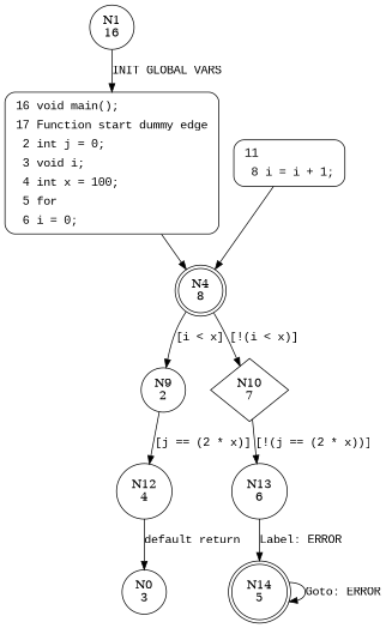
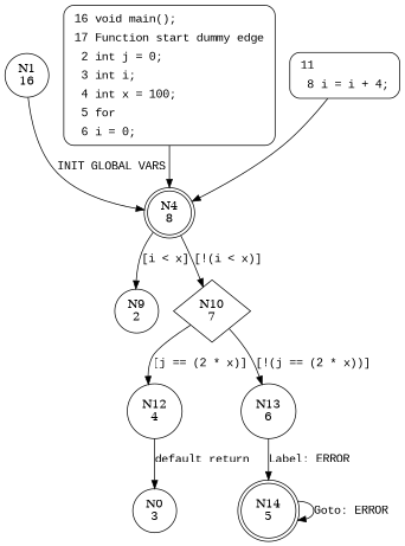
  digraph {
    node [shape=circle]
    edge [fontname="Courier New"]
    n1 [label="N1\n16"]
-   n2 [fillcolor=white fontname="Courier New" label=<<table border="0" cellborder="0" cellpadding="3" bgcolor="white"><tr><td align="right">16</td><td align="left">void main();</td></tr><tr><td align="right">17</td><td align="left">Function start dummy edge</td></tr><tr><td align="right">2</td><td align="left">int j = 0;</td></tr><tr><td align="right">3</td><td align="left">void i;</td></tr><tr><td align="right">4</td><td align="left">int x = 100;</td></tr><tr><td align="right">5</td><td align="left">for</td></tr><tr><td align="right">6</td><td align="left">i = 0;</td></tr></table>> penwidth=1 shape=Mrecord style="filled,bold"]
+   n2 [fillcolor=white fontname="Courier New" label=<<table border="0" cellborder="0" cellpadding="3" bgcolor="white"><tr><td align="right">16</td><td align="left">void main();</td></tr><tr><td align="right">17</td><td align="left">Function start dummy edge</td></tr><tr><td align="right">2</td><td align="left">int j = 0;</td></tr><tr><td align="right">3</td><td align="left">int i;</td></tr><tr><td align="right">4</td><td align="left">int x = 100;</td></tr><tr><td align="right">5</td><td align="left">for</td></tr><tr><td align="right">6</td><td align="left">i = 0;</td></tr></table>> penwidth=1 shape=Mrecord style="filled,bold"]
    n3 [label="N4\n8" shape=doublecircle]
    n4 [label="N9\n2"]
    n5 [label="N10\n7" shape=diamond]
    n6 [label="N12\n4"]
    n7 [label="N13\n6"]
-   n8 [fillcolor=white fontname="Courier New" label=<<table border="0" cellborder="0" cellpadding="3" bgcolor="white"><tr><td align="right">11</td><td align="left"></td></tr><tr><td align="right">8</td><td align="left">i = i + 1;</td></tr></table>> penwidth=1 shape=Mrecord style="filled,bold"]
+   n8 [fillcolor=white fontname="Courier New" label=<<table border="0" cellborder="0" cellpadding="3" bgcolor="white"><tr><td align="right">11</td><td align="left"></td></tr><tr><td align="right">8</td><td align="left">i = i + 4;</td></tr></table>> penwidth=1 shape=Mrecord style="filled,bold"]
    n9 [label="N0\n3"]
    n10 [label="N14\n5" shape=doublecircle]
-   n1 -> n2 [label="INIT GLOBAL VARS"]
+   n1 -> n3 [label="INIT GLOBAL VARS"]
    n2 -> n3 [fontname=""]
    n3 -> n4 [label="[i < x]"]
    n3 -> n5 [label="[!(i < x)]"]
-   n4 -> n6 [label="[j == (2 * x)]"]
+   n5 -> n6 [label="[j == (2 * x)]"]
    n5 -> n7 [label="[!(j == (2 * x))]"]
    n6 -> n9 [label="default return"]
    n7 -> n10 [label="Label: ERROR"]
    n8 -> n3 [fontname=""]
    n10 -> n10 [label="Goto: ERROR"]
  }
